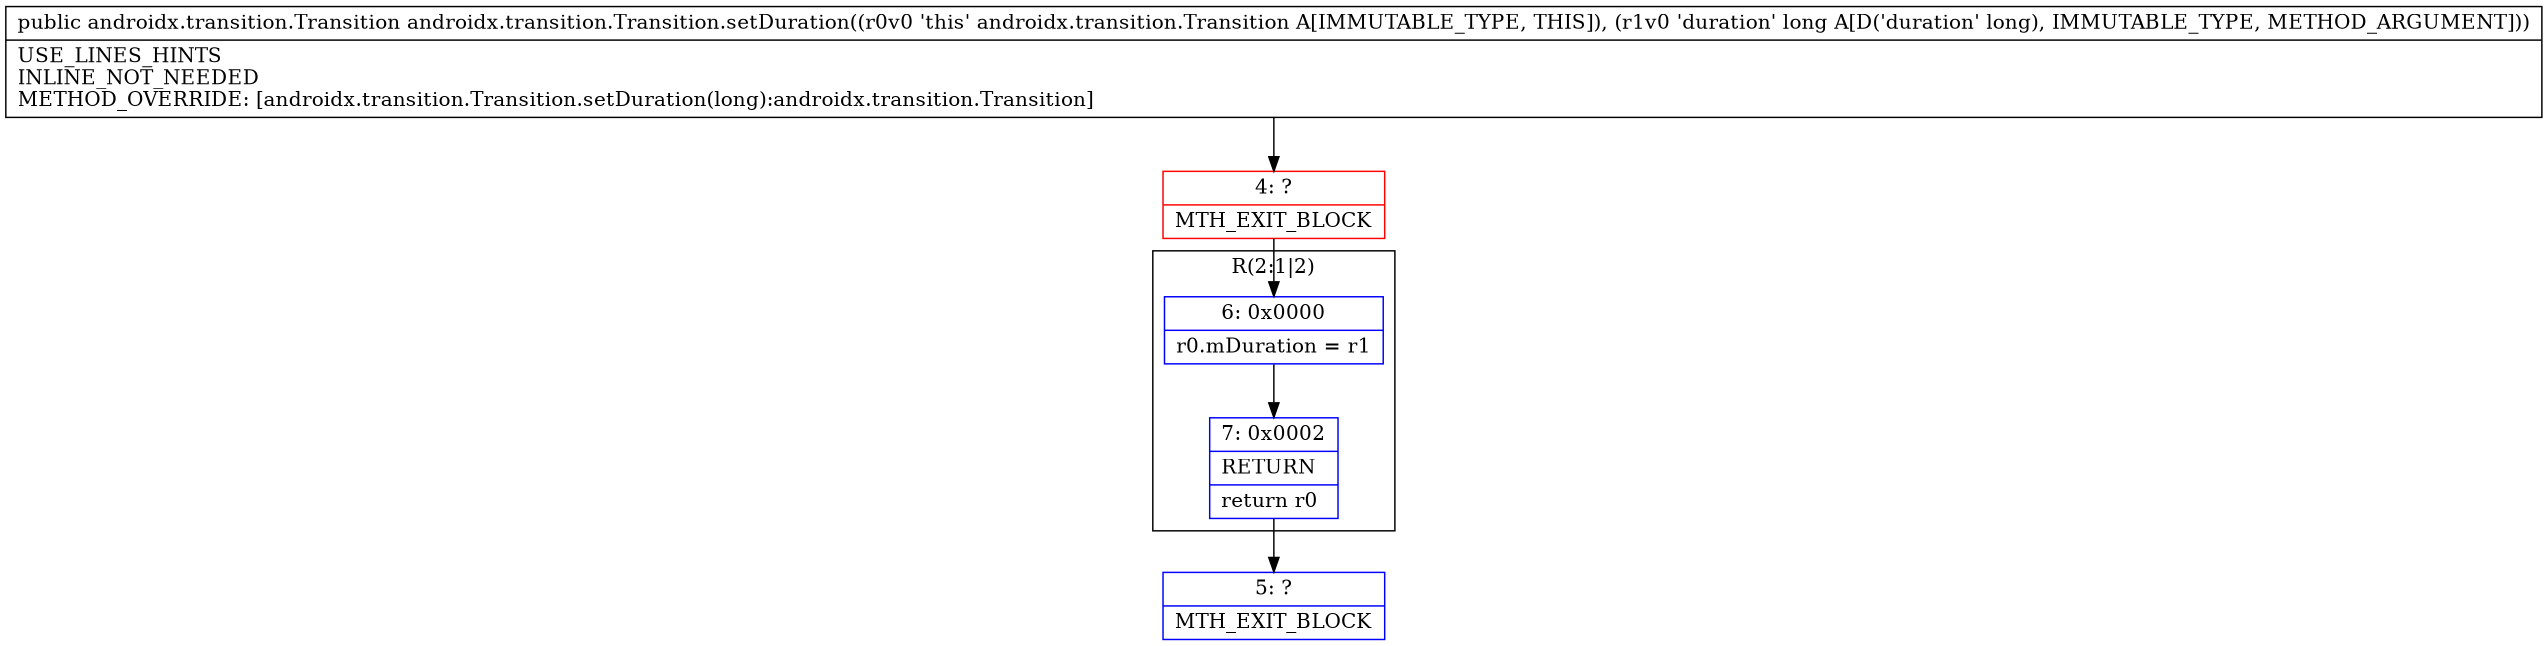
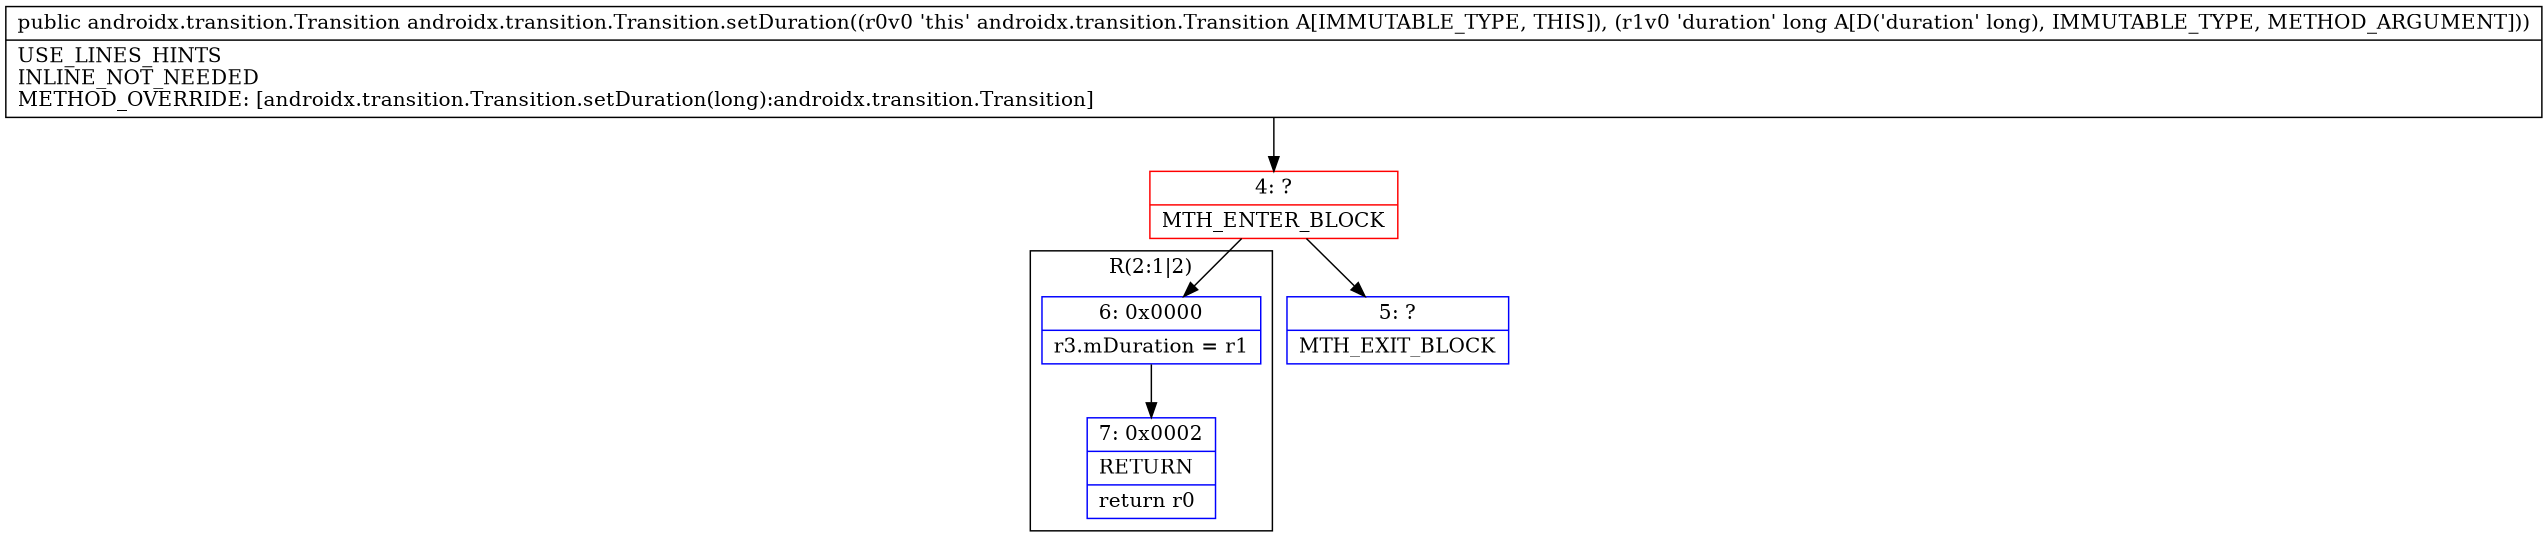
  digraph {
    node [color=blue shape=record]
-   n1 [label="{6\:\ 0x0000|r0.mDuration = r1\l}"]
+   n1 [label="{6\:\ 0x0000|r3.mDuration = r1\l}"]
    n2 [label="{7\:\ 0x0002|RETURN\l|return r0\l}"]
    n3 [label="{5\:\ ?|MTH_EXIT_BLOCK\l}"]
-   n4 [color=red label="{4\:\ ?|MTH_EXIT_BLOCK\l}"]
+   n4 [color=red label="{4\:\ ?|MTH_ENTER_BLOCK\l}"]
    n5 [label="{public androidx.transition.Transition androidx.transition.Transition.setDuration((r0v0 'this' androidx.transition.Transition A[IMMUTABLE_TYPE, THIS]), (r1v0 'duration' long A[D('duration' long), IMMUTABLE_TYPE, METHOD_ARGUMENT]))  | USE_LINES_HINTS\lINLINE_NOT_NEEDED\lMETHOD_OVERRIDE: [androidx.transition.Transition.setDuration(long):androidx.transition.Transition]\l}" color=""]
    subgraph cluster_1 {
      label="R(2:1|2)"
      n1
      n2
    }
    n1 -> n2
-   n2 -> n3
+   n4 -> n3
    n4 -> n1
    n5 -> n4
  }
